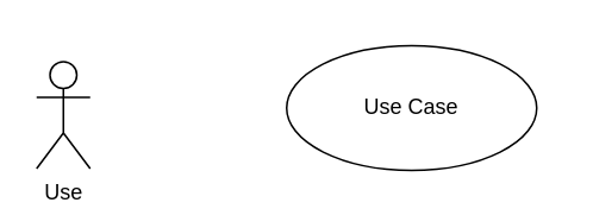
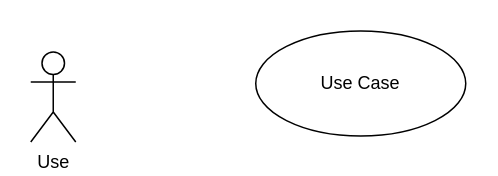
  <mxCell id="0" />
  <mxCell id="1" parent="0" />
  <mxCell id="2" value="Use" style="shape=umlActor;verticalLabelPosition=bottom;verticalAlign=top;html=1;" parent="1" vertex="1"><mxGeometry x="20" y="34" width="30" height="60" as="geometry" /></mxCell>
- <mxCell id="3" value="Use Case" style="ellipse;whiteSpace=wrap;html=1;" vertex="1" parent="1"><mxGeometry x="160" y="25" width="140" height="70" as="geometry" /></mxCell>
+ <mxCell id="3" value="Use Case" style="ellipse;whiteSpace=wrap;html=1;" vertex="1" parent="1"><mxGeometry x="170" y="20" width="140" height="70" as="geometry" /></mxCell>
